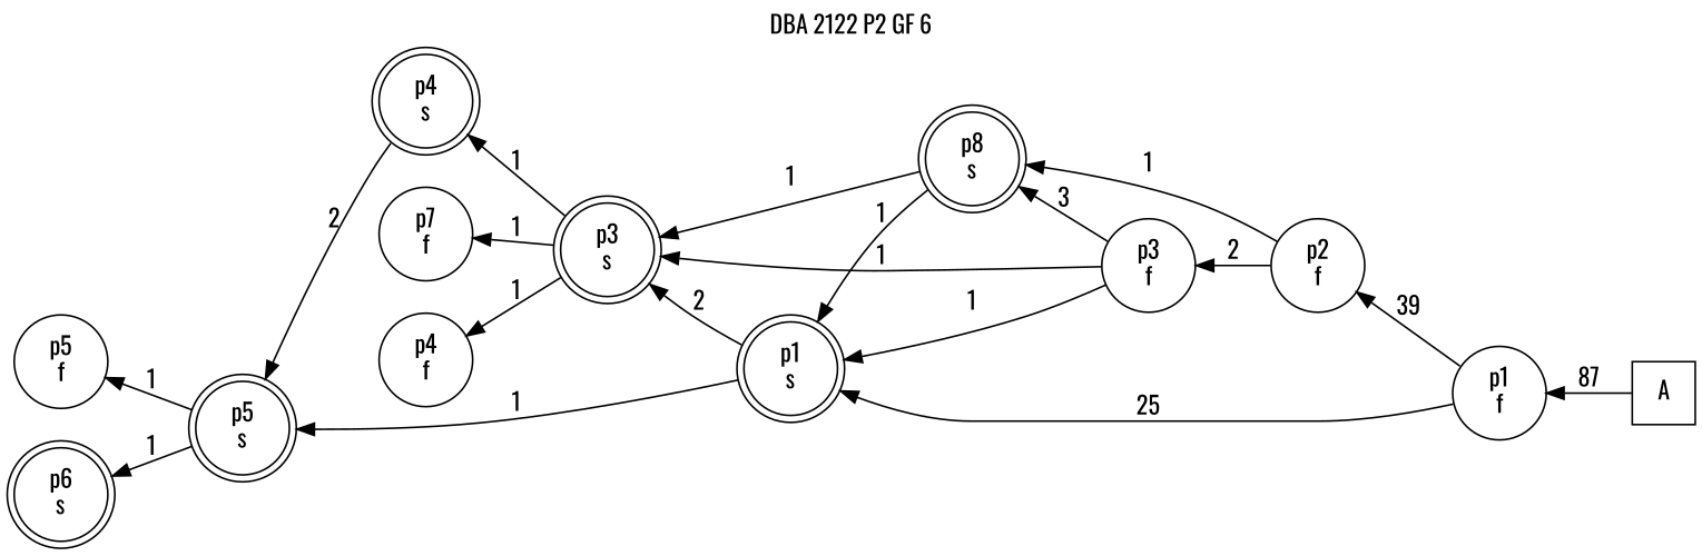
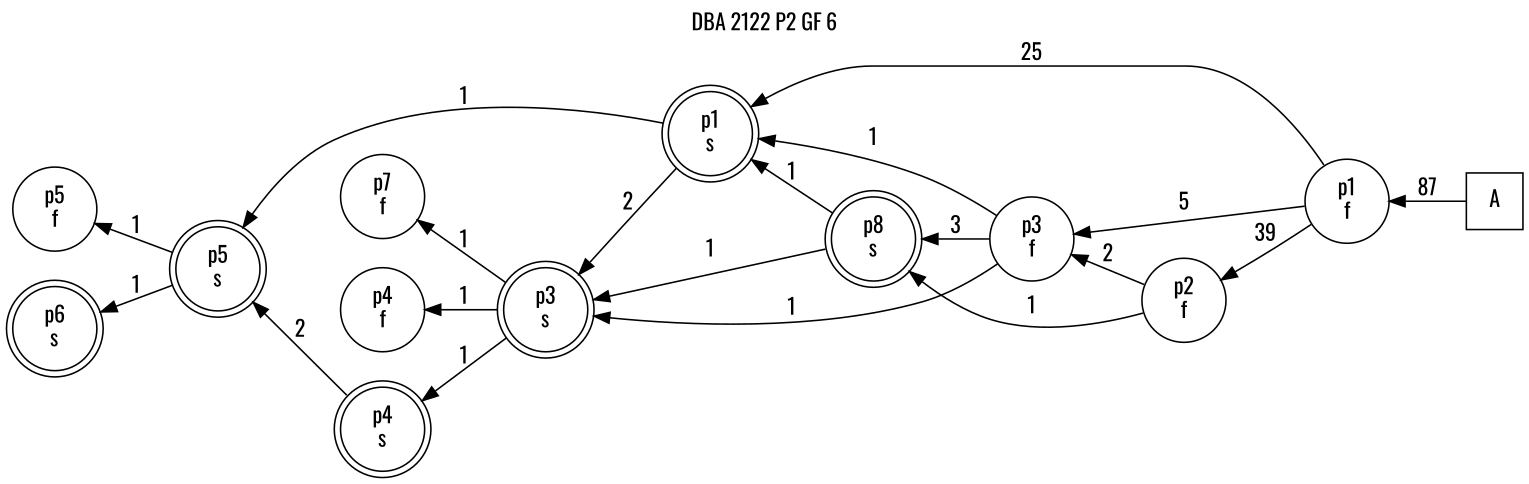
  digraph {
    fontname=Oswald
    label=" DBA 2122 P2 GF 6 "
    labelloc=tl
    rankdir=RL
    node [fontname=Oswald shape=circle]
    edge [fontname=Oswald]
    n1 [label=A shape=square]
    n2 [label="p1\nf"]
    n3 [label="p1\ns" shape=doublecircle]
    n4 [label="p2\nf"]
    n5 [label="p3\nf"]
    n6 [label="p3\ns" shape=doublecircle]
    n7 [label="p5\ns" shape=doublecircle]
    n8 [label="p8\ns" shape=doublecircle]
    n9 [label="p4\ns" shape=doublecircle]
    n10 [label="p7\nf"]
    n11 [label="p4\nf"]
    n12 [label="p5\nf"]
    n13 [label="p6\ns" shape=doublecircle]
    n1 -> n2 [label=87]
    n2 -> n3 [label=25]
    n2 -> n4 [label=39]
+   n2 -> n5 [label=5]
    n3 -> n6 [label=2]
    n3 -> n7 [label=1]
    n4 -> n5 [label=2]
    n4 -> n8 [label=1]
    n5 -> n3 [label=1]
    n5 -> n6 [label=1]
    n5 -> n8 [label=3]
    n6 -> n9 [label=1]
    n6 -> n10 [label=1]
    n6 -> n11 [label=1]
    n7 -> n12 [label=1]
    n7 -> n13 [label=1]
    n8 -> n3 [label=1]
    n8 -> n6 [label=1]
    n9 -> n7 [label=2]
  }
